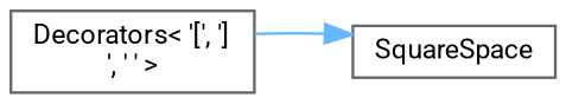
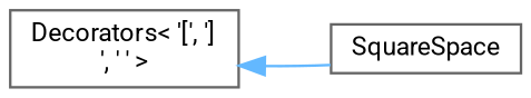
  digraph {
    rankdir=LR
    fontname=Roboto
    node [color=grey40 fillcolor=white fontname=Roboto fontsize=10 shape=box style=filled]
    n1 [height=0.2 label="Decorators\< '[', ']\l', ' ' \>" width=0.4]
    n2 [height=0.2 label=SquareSpace width=0.4]
-   n2 -> n1 [color=steelblue1 dir=back fontname=Roboto fontsize=10 labelfontname=Helvetica labelfontsize=10 style=solid]
+   n1 -> n2 [color=steelblue1 dir=back fontname=Roboto fontsize=10 labelfontname=Helvetica labelfontsize=10 style=solid]
  }
